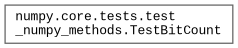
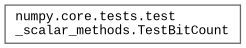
  digraph {
    rankdir=LR
    fontname="Liberation Mono"
-   n1 [color=gray40 fillcolor=white fontname="Liberation Mono" fontsize=10 height=0.2 label="numpy.core.tests.test\l_numpy_methods.TestBitCount" shape=box style=filled width=0.4]
+   n1 [color=gray40 fillcolor=white fontname="Liberation Mono" fontsize=10 height=0.2 label="numpy.core.tests.test\l_scalar_methods.TestBitCount" shape=box style=filled width=0.4]
  }
